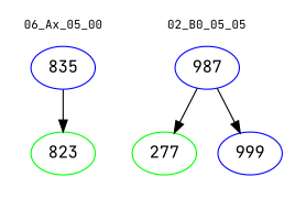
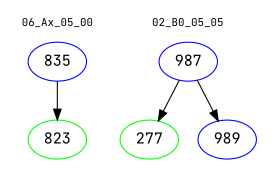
  digraph {
    fontname="JetBrains Mono"
    node [color=blue fontname="JetBrains Mono"]
    edge [color=black fontname="JetBrains Mono"]
    n1 [label=835]
    n2 [color=green label=823]
    n3 [label=987]
    n4 [color=green label=277]
-   n5 [label=999]
+   n5 [label=989]
    subgraph cluster_1 {
      color=white
      fontsize=10
      label="06_Ax_05_00"
      n1
      n2
    }
    subgraph cluster_2 {
      color=white
      fontsize=10
      label="02_B0_05_05"
      n3
      n4
      n5
    }
    n1 -> n2
    n3 -> n4
    n3 -> n5
  }
